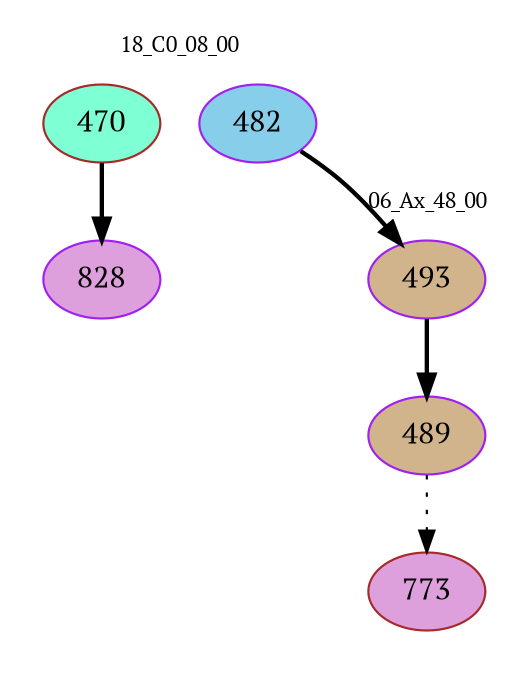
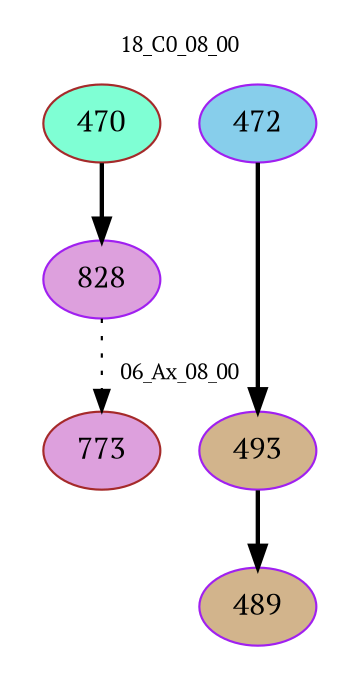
  digraph {
    fontname="PT Serif"
    node [color=purple fillcolor=tan fontname="PT Serif" style=filled]
    edge [color=black fontname="PT Serif" style=bold]
    n1 [label=493]
    n2 [label=489]
    n3 [color=brown fillcolor=plum label=773]
-   n4 [fillcolor=skyblue label=482]
+   n4 [fillcolor=skyblue label=472]
    n5 [color=brown fillcolor=aquamarine label=470]
    n6 [fillcolor=plum label=828]
    subgraph cluster_1 {
      color=white
      fontsize=10
-     label="06_Ax_48_00"
+     label="06_Ax_08_00"
      n1
      n2
      n3
    }
    subgraph cluster_2 {
      color=white
      fontsize=10
      label="18_C0_08_00"
      n4
      n5
      n6
    }
    n1 -> n2
-   n2 -> n3 [style=dotted]
+   n6 -> n3 [style=dotted]
    n4 -> n1
    n5 -> n6
  }
